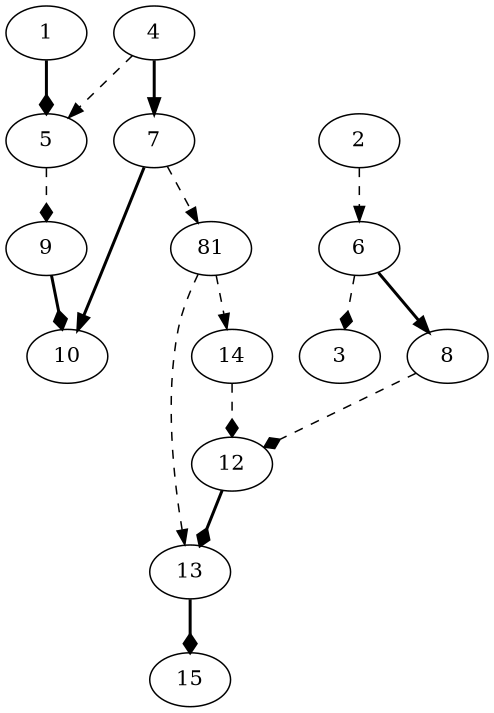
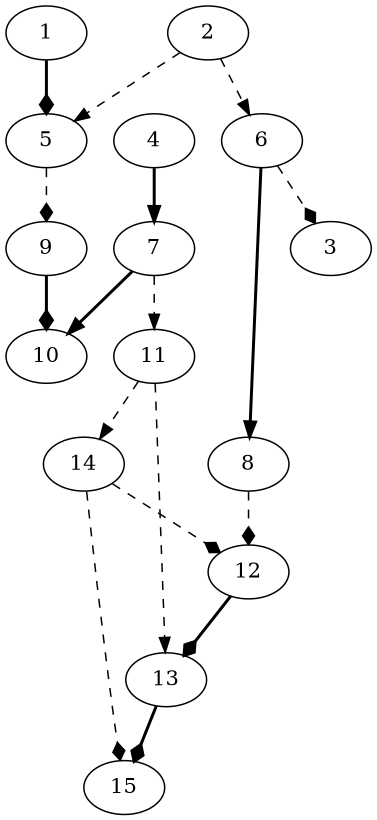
  digraph {
    node [alpha=0.06]
    edge [arrowhead=diamond style=dashed]
    1 [alpha=0.15 expect_size=29339648]
    5 [alpha=0.03 expect_size=29447168]
    9 [alpha=0.08 expect_size=20006912]
    10 [alpha=0.09 expect_size=51719168]
    2 [alpha=0.02 expect_size=39235584]
    6 [expect_size=48259072]
    4 [alpha=0.20 expect_size=15177728]
    7 [alpha=0.01 expect_size=5302272]
    8 [alpha=0.15 expect_size=50396160]
    3 [expect_size=39215104]
-   11 [expect_size=7175168 label=81]
+   11 [expect_size=7175168]
    12 [alpha=0.12 expect_size=43023360]
    13 [alpha=0.16 expect_size=48355328]
    14 [expect_size=16267264]
    15 [alpha=0.15 expect_size=15355904]
    1 -> 5 [style=bold]
    5 -> 9
    9 -> 10 [style=bold]
-   4 -> 5 [arrowhead=normal]
+   2 -> 5 [arrowhead=normal]
    2 -> 6 [arrowhead=normal]
    6 -> 8 [arrowhead=normal style=bold]
    6 -> 3
    4 -> 7 [arrowhead=normal style=bold]
    7 -> 10 [arrowhead=normal style=bold]
    7 -> 11 [arrowhead=normal]
    8 -> 12
    11 -> 13 [arrowhead=normal]
    11 -> 14 [arrowhead=normal]
    12 -> 13 [style=bold]
    13 -> 15 [style=bold]
    14 -> 12
+   14 -> 15
  }
